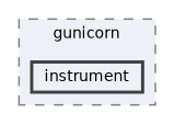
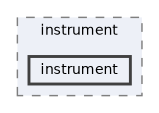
  digraph {
    compound=true
    n1 [color=grey25 fillcolor="#edf0f7" fontname=Helvetica fontsize=10 height=0.2 label=instrument shape=box style="filled,bold" width=0.4]
    subgraph cluster_1 {
      bgcolor="#edf0f7"
      fontname=Helvetica
      fontsize=10
-     label=gunicorn
+     label=instrument
      pencolor=grey50
      style="filled,dashed"
      n1
    }
  }
